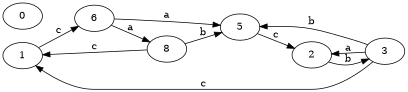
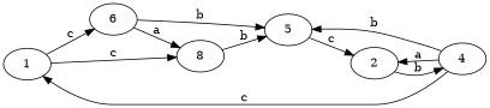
  strict digraph {
    rankdir=LR
    1
    6
    8
    5
    2
-   3
-   0
+   3 [label=4]
    1 -> 6 [label=c]
-   8 -> 1 [label=c]
+   1 -> 8 [label=c]
    6 -> 8 [label=a]
-   6 -> 5 [label=a]
+   6 -> 5 [label=b]
    8 -> 5 [label=b]
    5 -> 2 [label=c]
    2 -> 3 [label=b]
    3 -> 1 [label=c]
    3 -> 5 [label=b]
    3 -> 2 [label=a]
  }
